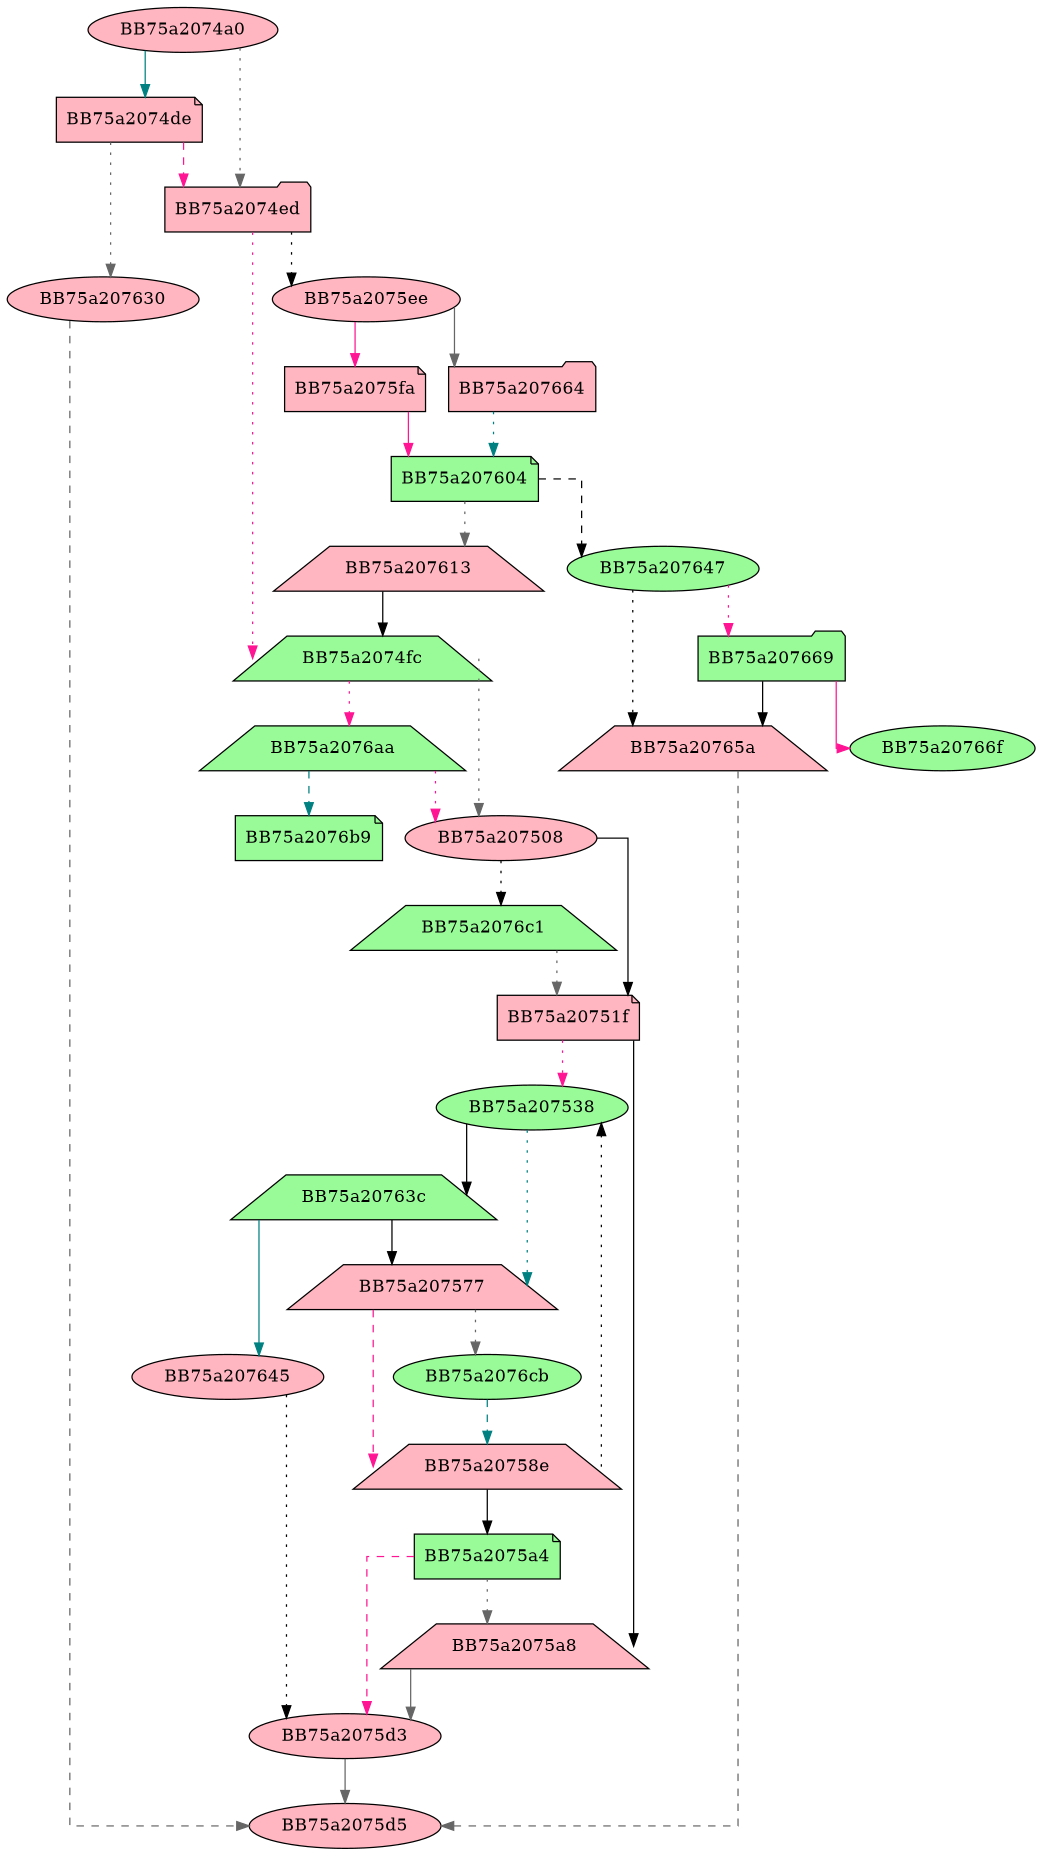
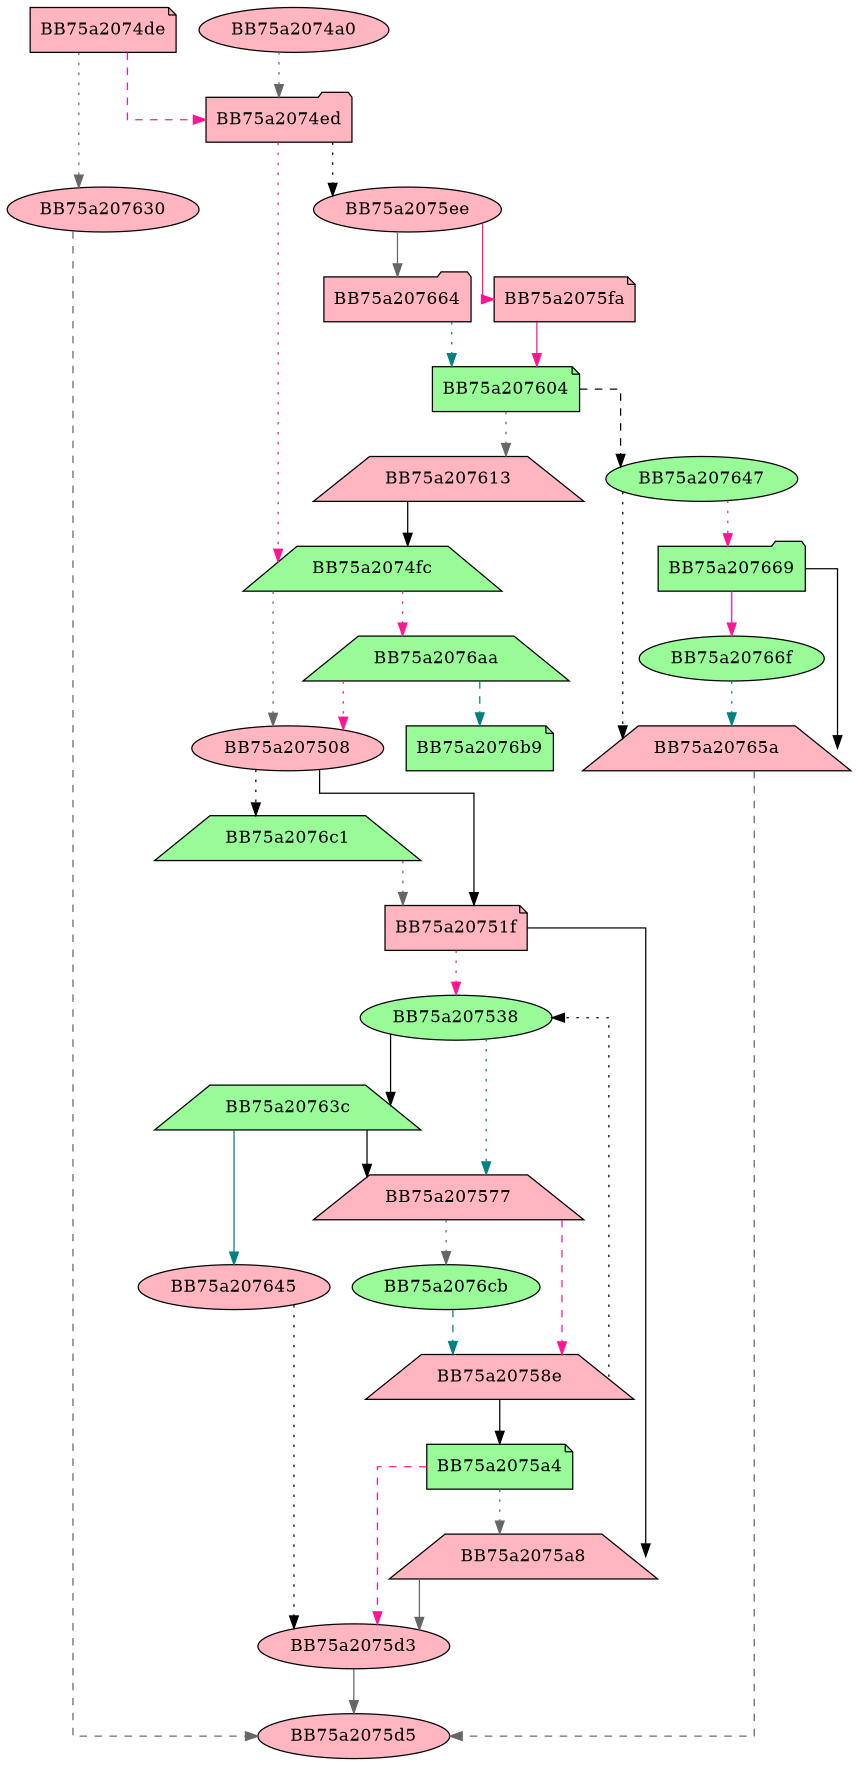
  digraph {
    splines=ortho
    node [fillcolor=lightpink shape=ellipse style=filled]
    edge [color=black style=dotted]
    BB75a2074ed [shape=folder]
    BB75a2074a0
    BB75a2074de [shape=note]
    BB75a2075ee
    BB75a2074fc [fillcolor=palegreen shape=trapezium]
    BB75a207630
    BB75a207664 [shape=folder]
    BB75a2075fa [shape=note]
    BB75a2076aa [fillcolor=palegreen shape=trapezium]
    BB75a207508
    BB75a2075d5
    BB75a207604 [fillcolor=palegreen shape=note]
    BB75a2076b9 [fillcolor=palegreen shape=note]
    BB75a2076c1 [fillcolor=palegreen shape=trapezium]
    BB75a20751f [shape=note]
    BB75a2075a8 [shape=trapezium]
    BB75a207538 [fillcolor=palegreen]
    BB75a2075d3
    BB75a20763c [fillcolor=palegreen shape=trapezium]
    BB75a207577 [shape=trapezium]
    BB75a207645
    BB75a2076cb [fillcolor=palegreen]
    BB75a20758e [shape=trapezium]
    BB75a2075a4 [fillcolor=palegreen shape=note]
    BB75a207647 [fillcolor=palegreen]
    BB75a207613 [shape=trapezium]
    BB75a207669 [fillcolor=palegreen shape=folder]
    BB75a20765a [shape=trapezium]
    BB75a20766f [fillcolor=palegreen]
    BB75a2074ed -> BB75a2075ee
    BB75a2074ed -> BB75a2074fc [color=deeppink]
    BB75a2074a0 -> BB75a2074ed [color=gray40]
-   BB75a2074a0 -> BB75a2074de [color=teal style=solid]
    BB75a2074de -> BB75a2074ed [color=deeppink style=dashed]
    BB75a2074de -> BB75a207630 [color=gray40]
    BB75a2075ee -> BB75a207664 [color=gray40 style=solid]
    BB75a2075ee -> BB75a2075fa [color=deeppink style=solid]
    BB75a2074fc -> BB75a2076aa [color=deeppink]
    BB75a2074fc -> BB75a207508 [color=gray40]
    BB75a207630 -> BB75a2075d5 [color=gray40 style=dashed]
    BB75a207664 -> BB75a207604 [color=teal]
    BB75a2075fa -> BB75a207604 [color=deeppink style=solid]
    BB75a2076aa -> BB75a207508 [color=deeppink]
    BB75a2076aa -> BB75a2076b9 [color=teal style=dashed]
    BB75a207508 -> BB75a2076c1
    BB75a207508 -> BB75a20751f [style=solid]
    BB75a207604 -> BB75a207647 [style=dashed]
    BB75a207604 -> BB75a207613 [color=gray40]
    BB75a2076c1 -> BB75a20751f [color=gray40]
    BB75a20751f -> BB75a2075a8 [style=solid]
    BB75a20751f -> BB75a207538 [color=deeppink]
    BB75a2075a8 -> BB75a2075d3 [color=gray40 style=solid]
    BB75a207538 -> BB75a20763c [style=solid]
    BB75a207538 -> BB75a207577 [color=teal]
    BB75a2075d3 -> BB75a2075d5 [color=gray40 style=solid]
    BB75a20763c -> BB75a207577 [style=solid]
    BB75a20763c -> BB75a207645 [color=teal style=solid]
    BB75a207577 -> BB75a2076cb [color=gray40]
    BB75a207577 -> BB75a20758e [color=deeppink style=dashed]
    BB75a207645 -> BB75a2075d3
    BB75a2076cb -> BB75a20758e [color=teal style=dashed]
    BB75a20758e -> BB75a207538
    BB75a20758e -> BB75a2075a4 [style=solid]
    BB75a2075a4 -> BB75a2075a8 [color=gray40]
    BB75a2075a4 -> BB75a2075d3 [color=deeppink style=dashed]
    BB75a207647 -> BB75a207669 [color=deeppink]
    BB75a207647 -> BB75a20765a
    BB75a207613 -> BB75a2074fc [style=solid]
    BB75a207669 -> BB75a20765a [style=solid]
    BB75a207669 -> BB75a20766f [color=deeppink style=solid]
    BB75a20765a -> BB75a2075d5 [color=gray40 style=dashed]
+   BB75a20766f -> BB75a20765a [color=teal]
  }
